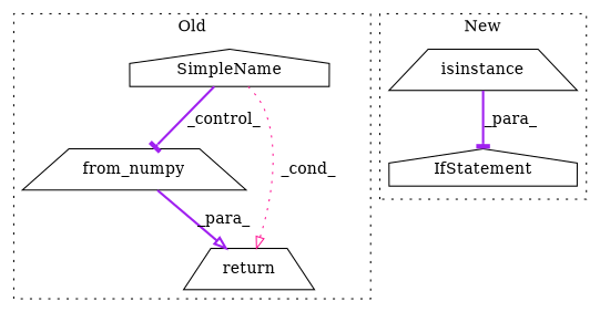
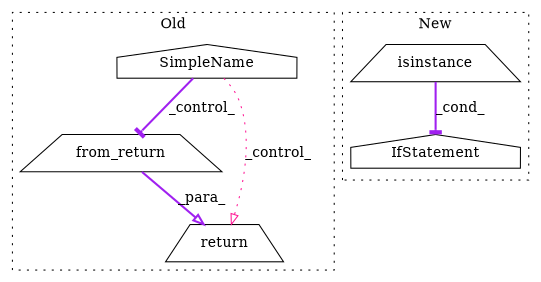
  digraph {
    node [a=32 l="11,1" shape=trapezium]
    edge [arrowhead=onormal color=purple style=bold]
-   n1 [label=from_numpy s="3510,3566"]
+   n1 [label=from_return s="3510,3566"]
    n2 [a=42 label=SimpleName shape=house l=""]
    n3 [a=41 l=7 label=return s=3497]
    n4 [label=isinstance s="3952,3983"]
    n5 [a=25 l="4,2" label=IfStatement s="3948,3984" shape=house]
    subgraph cluster_1 {
      label=Old
      style=dotted
      n1
      n2
      n3
    }
    subgraph cluster_2 {
      label=New
      style=dotted
      n4
      n5
    }
    n1 -> n3 [label=_para_]
    n2 -> n1 [arrowhead=tee label=_control_]
-   n2 -> n3 [color=deeppink label=_cond_ style=dotted]
-   n4 -> n5 [arrowhead=tee label=_para_]
+   n2 -> n3 [color=deeppink label=_control_ style=dotted]
+   n4 -> n5 [arrowhead=tee label=_cond_]
  }
